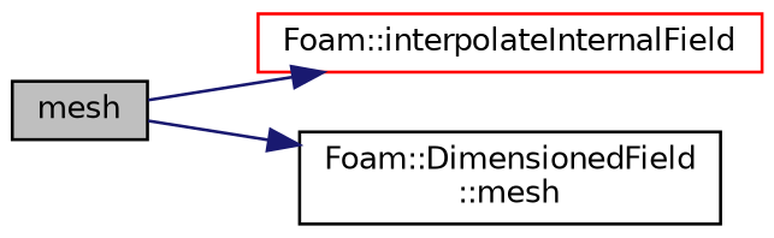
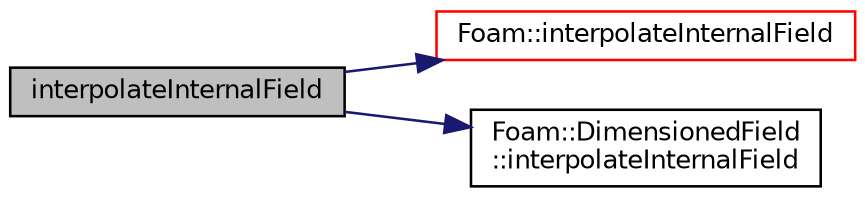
  digraph {
    rankdir=LR
    node [color=black fontname=Helvetica fontsize=10 shape=record]
    edge [color=midnightblue fontname=Helvetica fontsize=10 labelfontname=Helvetica labelfontsize=10 style=solid]
-   n1 [fillcolor=grey75 fontcolor=black height=0.2 label=mesh style=filled width=0.4]
+   n1 [fillcolor=grey75 fontcolor=black height=0.2 label=interpolateInternalField style=filled width=0.4]
    n2 [color=red height=0.2 label="Foam::interpolateInternalField" width=0.4]
-   n3 [height=0.2 label="Foam::DimensionedField\l::mesh" width=0.4]
+   n3 [height=0.2 label="Foam::DimensionedField\l::interpolateInternalField" width=0.4]
    n1 -> n2
    n1 -> n3
  }
